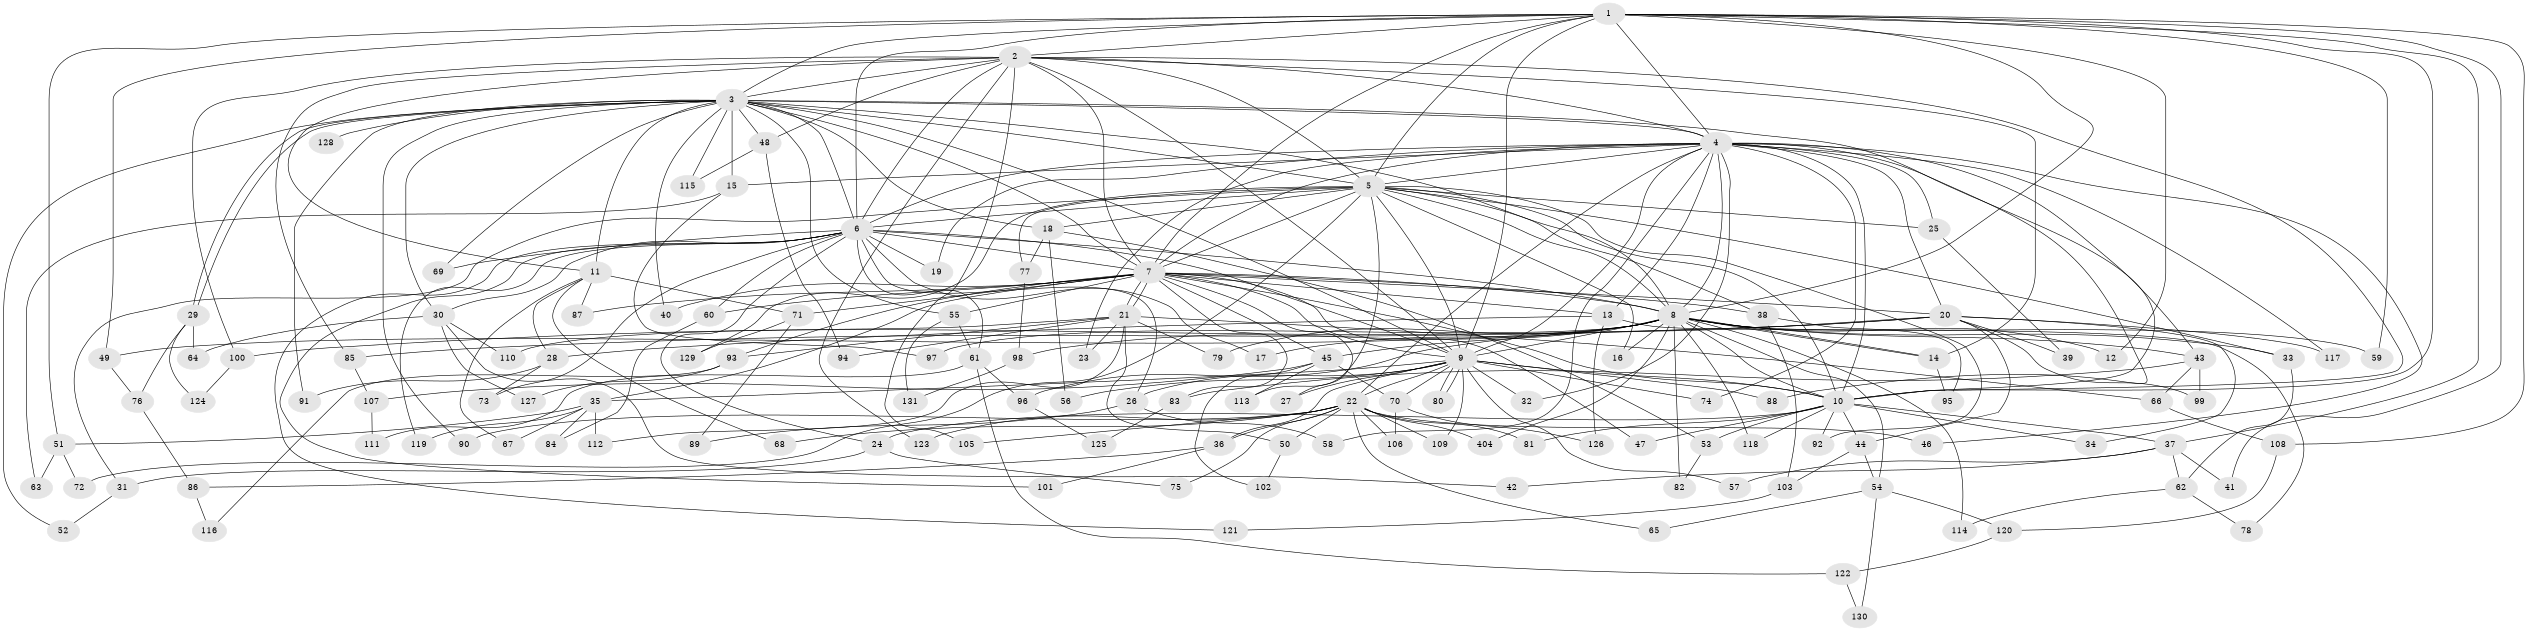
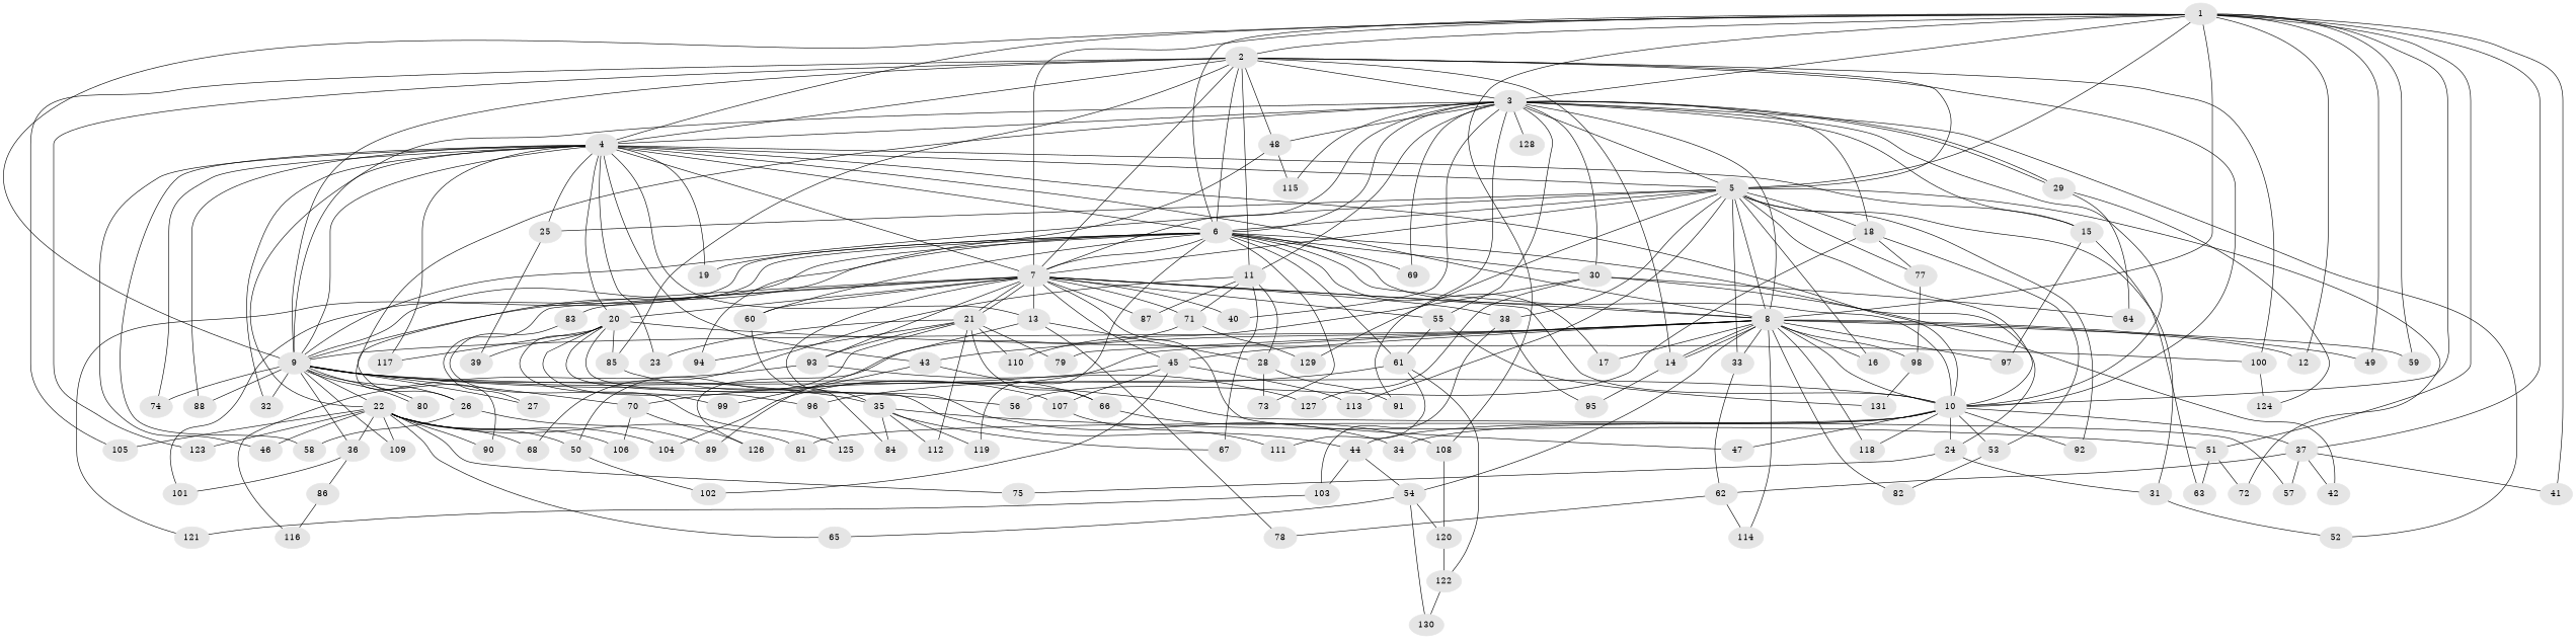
  graph {
    node [color=gray90 style=filled]
    1
    2
    3
    4
    5
    6
    7
    8
    9
    10
    12
    37
    41
    49
    51
    59
    108
    11
    48
    85
    100
    105
    123
    14
    15
    18
    29
    30
    40
    52
    55
    69
    90
    91
    115
    128
    13
    19
    20
    22
    23
    25
    32
    43
    46
    58
    74
    88
    117
    16
    31
    33
    38
    72
    77
    92
    113
    129
    17
    24
    26
    60
    61
    73
    101
    119
    121
    21
    27
    35
    45
    47
    71
    83
    87
    93
    54
    79
    82
    97
    98
-   104 [label=404]
+   104
    114
    118
    36
    56
    57
    70
    80
    109
    34
    44
    53
    81
    42
    62
-   76
    63
    120
    28
    67
    68
    94
    107
    124
    64
    110
    127
    131
    78
    126
    39
    96
    99
    50
    65
    75
    106
    66
    95
    103
    89
    84
    111
    122
    112
    102
    125
    116
    130
    86
    1 -- 2
    1 -- 3
    1 -- 4
    1 -- 5
    1 -- 6
    1 -- 7
    1 -- 8
    1 -- 9
    1 -- 10
    1 -- 12
    1 -- 37
    1 -- 41
    1 -- 49
    1 -- 51
    1 -- 59
    1 -- 108
    2 -- 3
    2 -- 4
    2 -- 5
    2 -- 6
    2 -- 7
    2 -- 9
    2 -- 10
    2 -- 11
    2 -- 48
    2 -- 85
    2 -- 100
    2 -- 105
    2 -- 123
    2 -- 14
    3 -- 4
    3 -- 5
    3 -- 6
    3 -- 7
    3 -- 8
    3 -- 9
    3 -- 10
    3 -- 11
    3 -- 48
    3 -- 15
    3 -- 18
    3 -- 29
    3 -- 29
    3 -- 30
    3 -- 40
    3 -- 52
    3 -- 55
    3 -- 69
    3 -- 90
    3 -- 91
    3 -- 115
    3 -- 128
    4 -- 5
    4 -- 6
    4 -- 7
    4 -- 8
    4 -- 9
    4 -- 10
    4 -- 15
    4 -- 13
    4 -- 19
    4 -- 20
    4 -- 22
    4 -- 23
    4 -- 25
    4 -- 32
    4 -- 43
    4 -- 46
    4 -- 58
    4 -- 74
    4 -- 88
    4 -- 117
    5 -- 6
    5 -- 7
    5 -- 8
    5 -- 9
    5 -- 10
    5 -- 18
    5 -- 25
    5 -- 16
    5 -- 31
    5 -- 33
    5 -- 38
    5 -- 72
    5 -- 77
    5 -- 92
    5 -- 113
    5 -- 129
    6 -- 7
    6 -- 8
    6 -- 9
+   6 -- 10
    6 -- 30
    6 -- 69
    6 -- 19
    6 -- 17
    6 -- 24
    6 -- 26
    6 -- 60
    6 -- 61
    6 -- 73
    6 -- 101
    6 -- 119
    6 -- 121
    7 -- 8
    7 -- 9
    7 -- 10
    7 -- 40
    7 -- 55
    7 -- 13
    7 -- 20
    7 -- 38
    7 -- 60
    7 -- 21
    7 -- 21
    7 -- 27
    7 -- 35
    7 -- 45
    7 -- 47
    7 -- 71
    7 -- 83
    7 -- 87
    7 -- 93
    8 -- 9
    8 -- 10
    8 -- 12
    8 -- 49
    8 -- 59
    8 -- 14
    8 -- 14
    8 -- 43
    8 -- 16
    8 -- 33
    8 -- 17
    8 -- 45
    8 -- 54
    8 -- 79
    8 -- 82
    8 -- 97
    8 -- 98
    8 -- 104
    8 -- 114
    8 -- 118
    9 -- 10
    9 -- 22
    9 -- 32
    9 -- 74
    9 -- 88
    9 -- 26
    9 -- 27
    9 -- 35
    9 -- 36
    9 -- 56
    9 -- 57
    9 -- 70
    9 -- 80
    9 -- 80
    9 -- 109
    10 -- 37
    10 -- 92
    10 -- 24
    10 -- 47
    10 -- 118
    10 -- 34
    10 -- 44
    10 -- 53
    10 -- 81
    37 -- 41
    37 -- 57
    37 -- 42
    37 -- 62
-   49 -- 76
    51 -- 72
    51 -- 63
    108 -- 120
    11 -- 71
    11 -- 87
    11 -- 28
    11 -- 67
    11 -- 68
    48 -- 115
    48 -- 94
    85 -- 107
    100 -- 124
    14 -- 95
    15 -- 97
    15 -- 63
    18 -- 77
    18 -- 56
    18 -- 53
-   29 -- 76
    29 -- 124
    29 -- 64
    30 -- 42
    30 -- 64
    30 -- 110
    30 -- 127
    55 -- 61
    55 -- 131
    13 -- 28
    13 -- 78
    13 -- 126
    20 -- 85
    20 -- 100
    20 -- 117
    20 -- 34
    20 -- 44
    20 -- 39
    20 -- 96
    20 -- 99
    22 -- 105
    22 -- 123
    22 -- 90
    22 -- 46
    22 -- 104
    22 -- 36
    22 -- 109
    22 -- 81
    22 -- 68
    22 -- 50
    22 -- 65
    22 -- 75
    22 -- 106
    25 -- 39
-   43 -- 83
    43 -- 99
    43 -- 66
    31 -- 52
    33 -- 62
    38 -- 95
    38 -- 103
    77 -- 98
    24 -- 31
    24 -- 75
    26 -- 58
    26 -- 89
    60 -- 84
    61 -- 96
    61 -- 111
    61 -- 122
    21 -- 23
    21 -- 93
    21 -- 79
    21 -- 94
    21 -- 110
    21 -- 50
    21 -- 66
    21 -- 112
    35 -- 51
    35 -- 119
    35 -- 67
    35 -- 84
    35 -- 112
    45 -- 113
    45 -- 70
    45 -- 107
    45 -- 102
    71 -- 129
    71 -- 89
    83 -- 125
    93 -- 127
    93 -- 116
    54 -- 120
    54 -- 65
    54 -- 130
    98 -- 131
    36 -- 101
    36 -- 86
    70 -- 126
    70 -- 106
    44 -- 54
    44 -- 103
    53 -- 82
    62 -- 114
    62 -- 78
-   76 -- 86
    120 -- 122
    28 -- 91
    28 -- 73
    107 -- 111
    96 -- 125
    50 -- 102
    66 -- 108
    103 -- 121
    122 -- 130
    86 -- 116
  }
